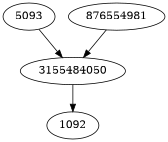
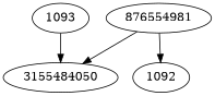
  strict digraph {
-   1093 [label=5093]
+   1093
    3155484050
    876554981
    1092
    1093 -> 3155484050
    876554981 -> 3155484050
-   3155484050 -> 1092
+   876554981 -> 1092
  }
